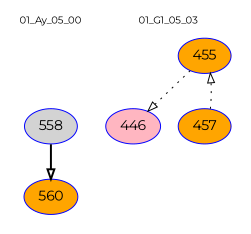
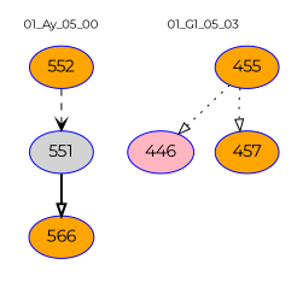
  digraph {
    fontname=Montserrat
    node [color=blue fillcolor=orange fontname=Montserrat style=filled]
    edge [arrowhead=onormal color=black fontname=Montserrat style=dotted]
-   n2 [fillcolor=lightgrey label=558]
-   n3 [label=560]
+   n1 [label=552]
+   n2 [fillcolor=lightgrey label=551]
+   n3 [label=566]
    n4 [label=455]
    n5 [fillcolor=lightpink label=446]
    n6 [label=457]
    subgraph cluster_1 {
      color=white
      fontsize=10
      label="01_Ay_05_00"
+     n1
      n2
      n3
    }
    subgraph cluster_2 {
      color=white
      fontsize=10
      label="01_G1_05_03"
      n4
      n5
      n6
    }
+   n1 -> n2 [arrowhead=vee style=dashed]
    n2 -> n3 [style=bold]
    n4 -> n5
-   n6 -> n4
+   n4 -> n6
  }
